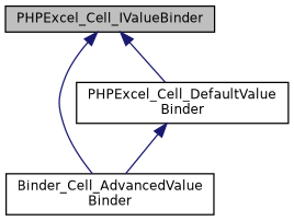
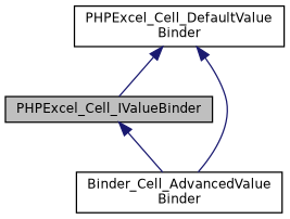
  digraph {
    node [color=black fillcolor=white fontname=Helvetica fontsize=10 shape=record style=filled]
    edge [color=midnightblue dir=back fontname=Helvetica fontsize=10 labelfontname=Helvetica labelfontsize=10 style=solid]
    n1 [fillcolor=grey75 fontcolor=black height=0.2 label=PHPExcel_Cell_IValueBinder width=0.4]
    n2 [height=0.2 label="Binder_Cell_AdvancedValue\lBinder" width=0.4]
    n3 [height=0.2 label="PHPExcel_Cell_DefaultValue\lBinder" width=0.4]
    n1 -> n2
-   n1 -> n3
+   n3 -> n1
    n3 -> n2
  }
